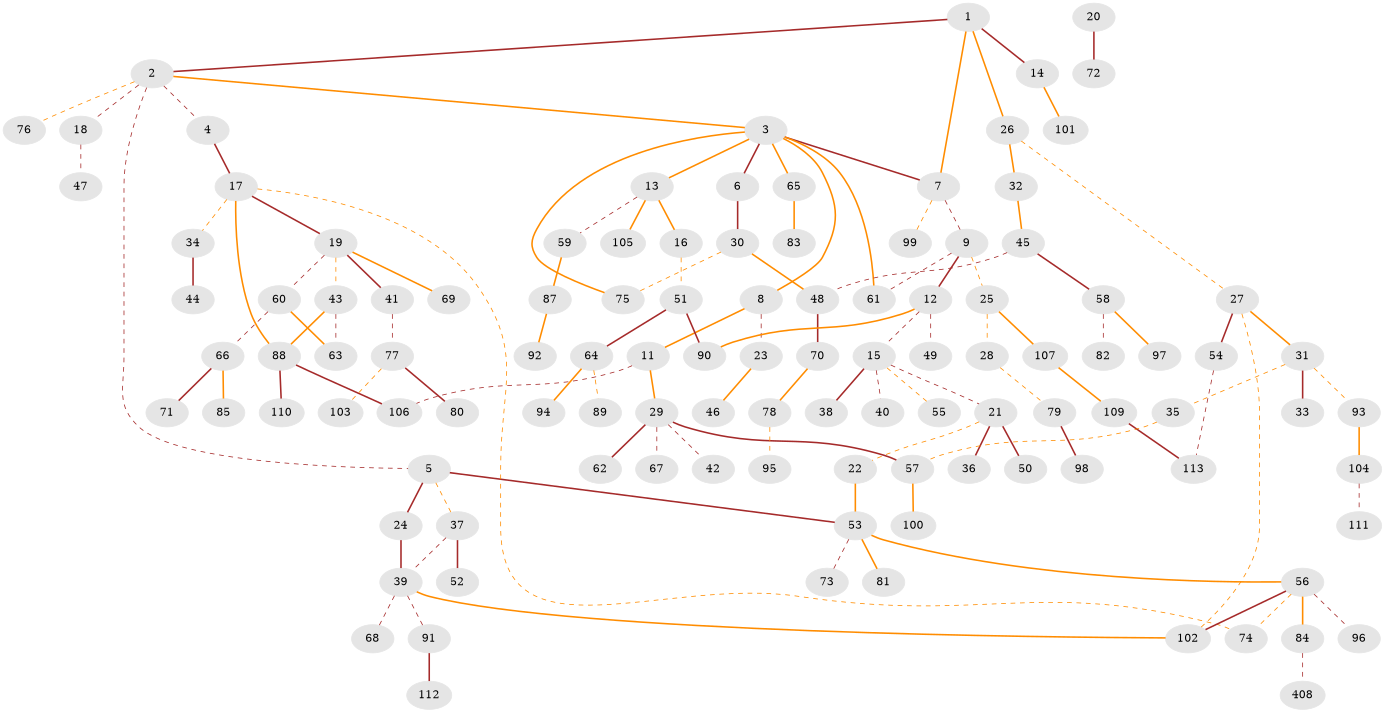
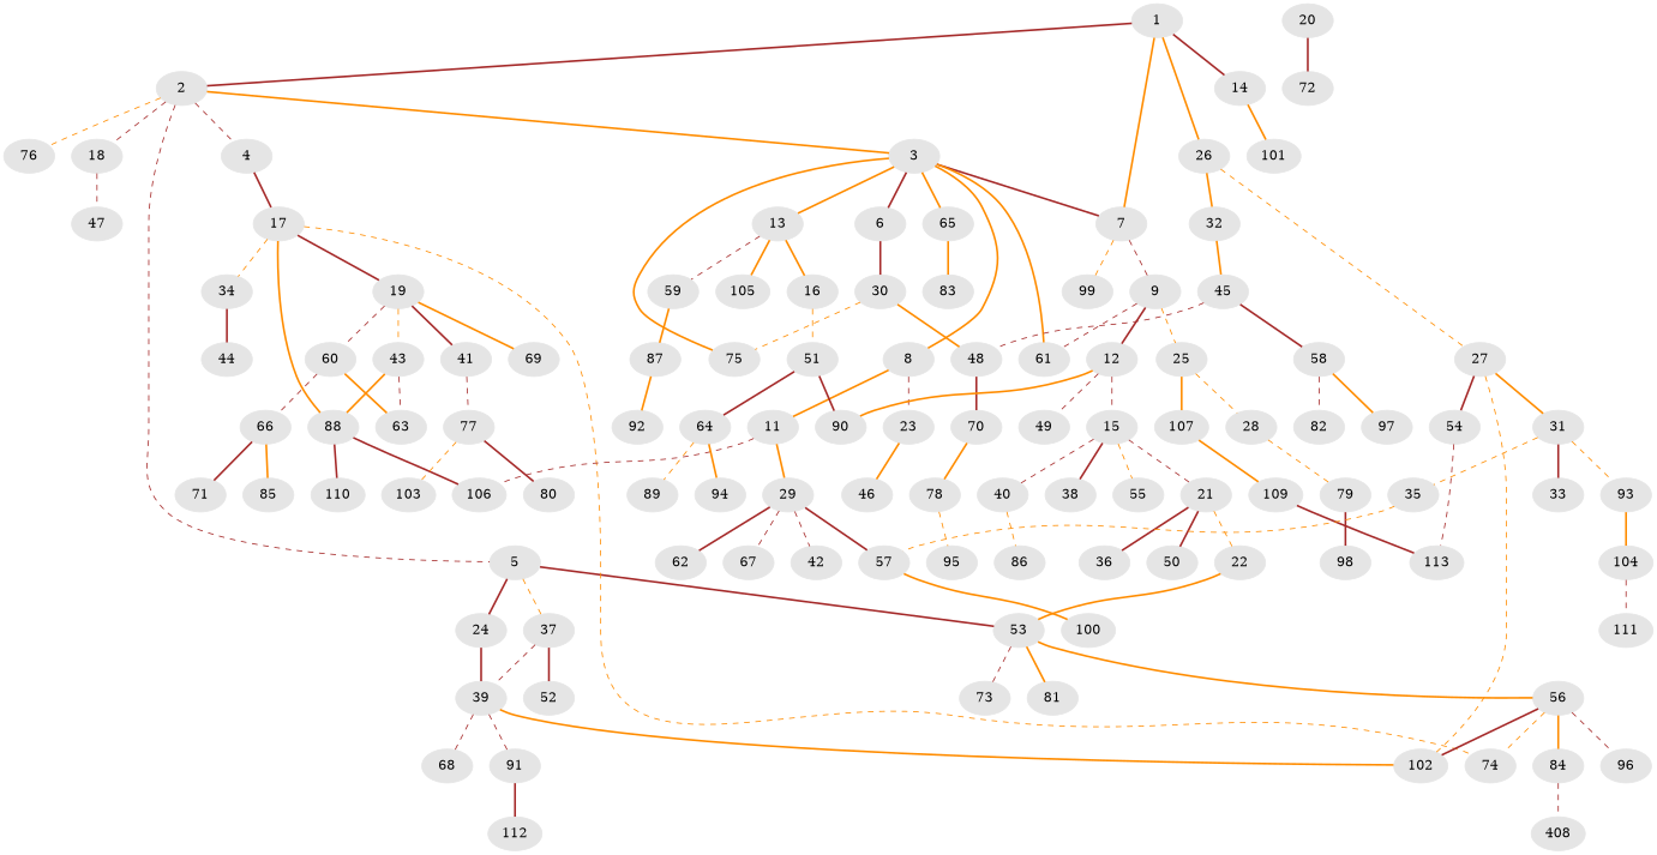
  graph {
    node [color=gray90 style=filled]
    edge [color=brown style=bold]
    1
    2
    7
    14
    26
    3
    4
    5
    18
    76
    9
    99
    101
    27
    32
    6
    8
    13
    61
    65
    75
    17
    24
    37
    53
    47
    30
    11
    23
    16
    59
    105
    83
    19
    34
    74
    88
    39
    52
    56
    73
    81
    48
    12
    25
    29
    106
    46
    15
    49
    90
    28
    107
    20
    72
    42
    57
    62
    67
    21
    38
    40
    55
    51
    87
    22
    36
    50
+   86
    64
    41
    43
    60
    69
    44
    110
    77
    63
    66
    102
    68
    91
    79
    109
    31
    54
    45
    33
    35
    93
    113
    98
    100
    70
    104
    58
    112
    80
    103
    97
    82
    78
    89
    94
    84
    96
    n107 [label=408]
    92
    71
    85
    95
    111
    1 -- 2
    1 -- 7 [color=darkorange]
    1 -- 14
    1 -- 26 [color=darkorange]
    2 -- 3 [color=darkorange]
    2 -- 4 [style=dashed]
    2 -- 5 [style=dashed]
    2 -- 18 [style=dashed]
    2 -- 76 [color=darkorange style=dashed]
    7 -- 9 [style=dashed]
    7 -- 99 [color=darkorange style=dashed]
    14 -- 101 [color=darkorange]
    26 -- 27 [color=darkorange style=dashed]
    26 -- 32 [color=darkorange]
    3 -- 7
    3 -- 6
    3 -- 8 [color=darkorange]
    3 -- 13 [color=darkorange]
    3 -- 61 [color=darkorange]
    3 -- 65 [color=darkorange]
    3 -- 75 [color=darkorange]
    4 -- 17
    5 -- 24
    5 -- 37 [color=darkorange style=dashed]
    5 -- 53
    18 -- 47 [style=dashed]
    9 -- 61 [style=dashed]
    9 -- 12
    9 -- 25 [color=darkorange style=dashed]
    27 -- 102 [color=darkorange style=dashed]
    27 -- 31 [color=darkorange]
    27 -- 54
    32 -- 45 [color=darkorange]
    6 -- 30
    8 -- 11 [color=darkorange]
    8 -- 23 [style=dashed]
    13 -- 16 [color=darkorange]
    13 -- 59 [style=dashed]
    13 -- 105 [color=darkorange]
    65 -- 83 [color=darkorange]
    17 -- 19
    17 -- 34 [color=darkorange style=dashed]
    17 -- 74 [color=darkorange style=dashed]
    17 -- 88 [color=darkorange]
    24 -- 39
    37 -- 39 [style=dashed]
    37 -- 52
    53 -- 56 [color=darkorange]
    53 -- 73 [style=dashed]
    53 -- 81 [color=darkorange]
    30 -- 75 [color=darkorange style=dashed]
    30 -- 48 [color=darkorange]
    11 -- 29 [color=darkorange]
    11 -- 106 [style=dashed]
    23 -- 46 [color=darkorange]
    16 -- 51 [color=darkorange style=dashed]
    59 -- 87 [color=darkorange]
    19 -- 41
    19 -- 43 [color=darkorange style=dashed]
    19 -- 60 [style=dashed]
    19 -- 69 [color=darkorange]
    34 -- 44
    88 -- 106
    88 -- 110
    39 -- 102 [color=darkorange]
    39 -- 68 [style=dashed]
    39 -- 91 [style=dashed]
    56 -- 74 [color=darkorange style=dashed]
    56 -- 102
    56 -- 84 [color=darkorange]
    56 -- 96 [style=dashed]
    48 -- 70
    12 -- 15 [style=dashed]
    12 -- 49 [style=dashed]
    12 -- 90 [color=darkorange]
    25 -- 28 [color=darkorange style=dashed]
    25 -- 107 [color=darkorange]
    29 -- 42 [style=dashed]
    29 -- 57
    29 -- 62
    29 -- 67 [style=dashed]
    15 -- 21 [style=dashed]
    15 -- 38
    15 -- 40 [style=dashed]
    15 -- 55 [color=darkorange style=dashed]
    28 -- 79 [color=darkorange style=dashed]
    107 -- 109 [color=darkorange]
    20 -- 72
    57 -- 100 [color=darkorange]
    21 -- 22 [color=darkorange style=dashed]
    21 -- 36
    21 -- 50
+   40 -- 86 [color=darkorange style=dashed]
    51 -- 90
    51 -- 64
    87 -- 92 [color=darkorange]
    22 -- 53 [color=darkorange]
    64 -- 89 [color=darkorange style=dashed]
    64 -- 94 [color=darkorange]
    41 -- 77 [style=dashed]
    43 -- 88 [color=darkorange]
    43 -- 63 [style=dashed]
    60 -- 63 [color=darkorange]
    60 -- 66 [style=dashed]
    77 -- 80
    77 -- 103 [color=darkorange style=dashed]
    66 -- 71
    66 -- 85 [color=darkorange]
    91 -- 112
    79 -- 98
    109 -- 113
    31 -- 33
    31 -- 35 [color=darkorange style=dashed]
    31 -- 93 [color=darkorange style=dashed]
    54 -- 113 [style=dashed]
    45 -- 48 [style=dashed]
    45 -- 58
    35 -- 57 [color=darkorange style=dashed]
    93 -- 104 [color=darkorange]
    70 -- 78 [color=darkorange]
    104 -- 111 [style=dashed]
    58 -- 97 [color=darkorange]
    58 -- 82 [style=dashed]
    78 -- 95 [color=darkorange style=dashed]
    84 -- n107 [style=dashed]
  }
